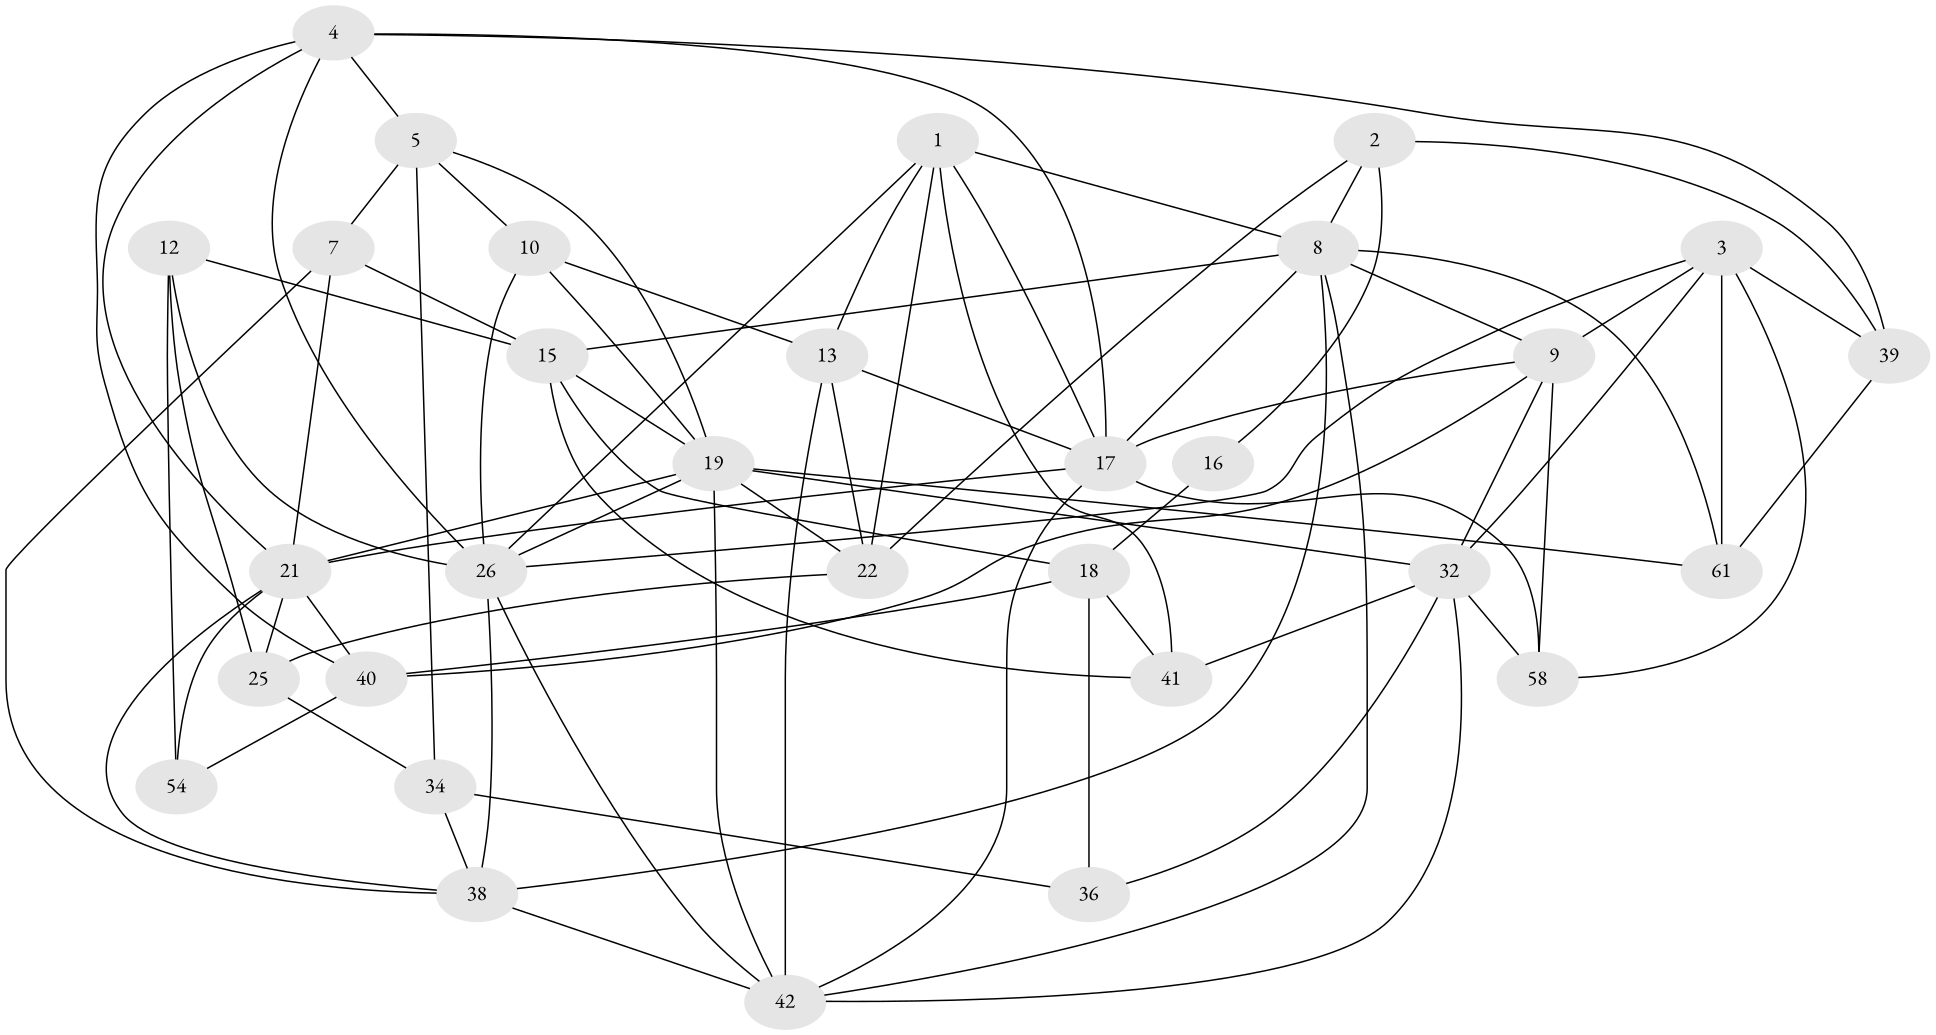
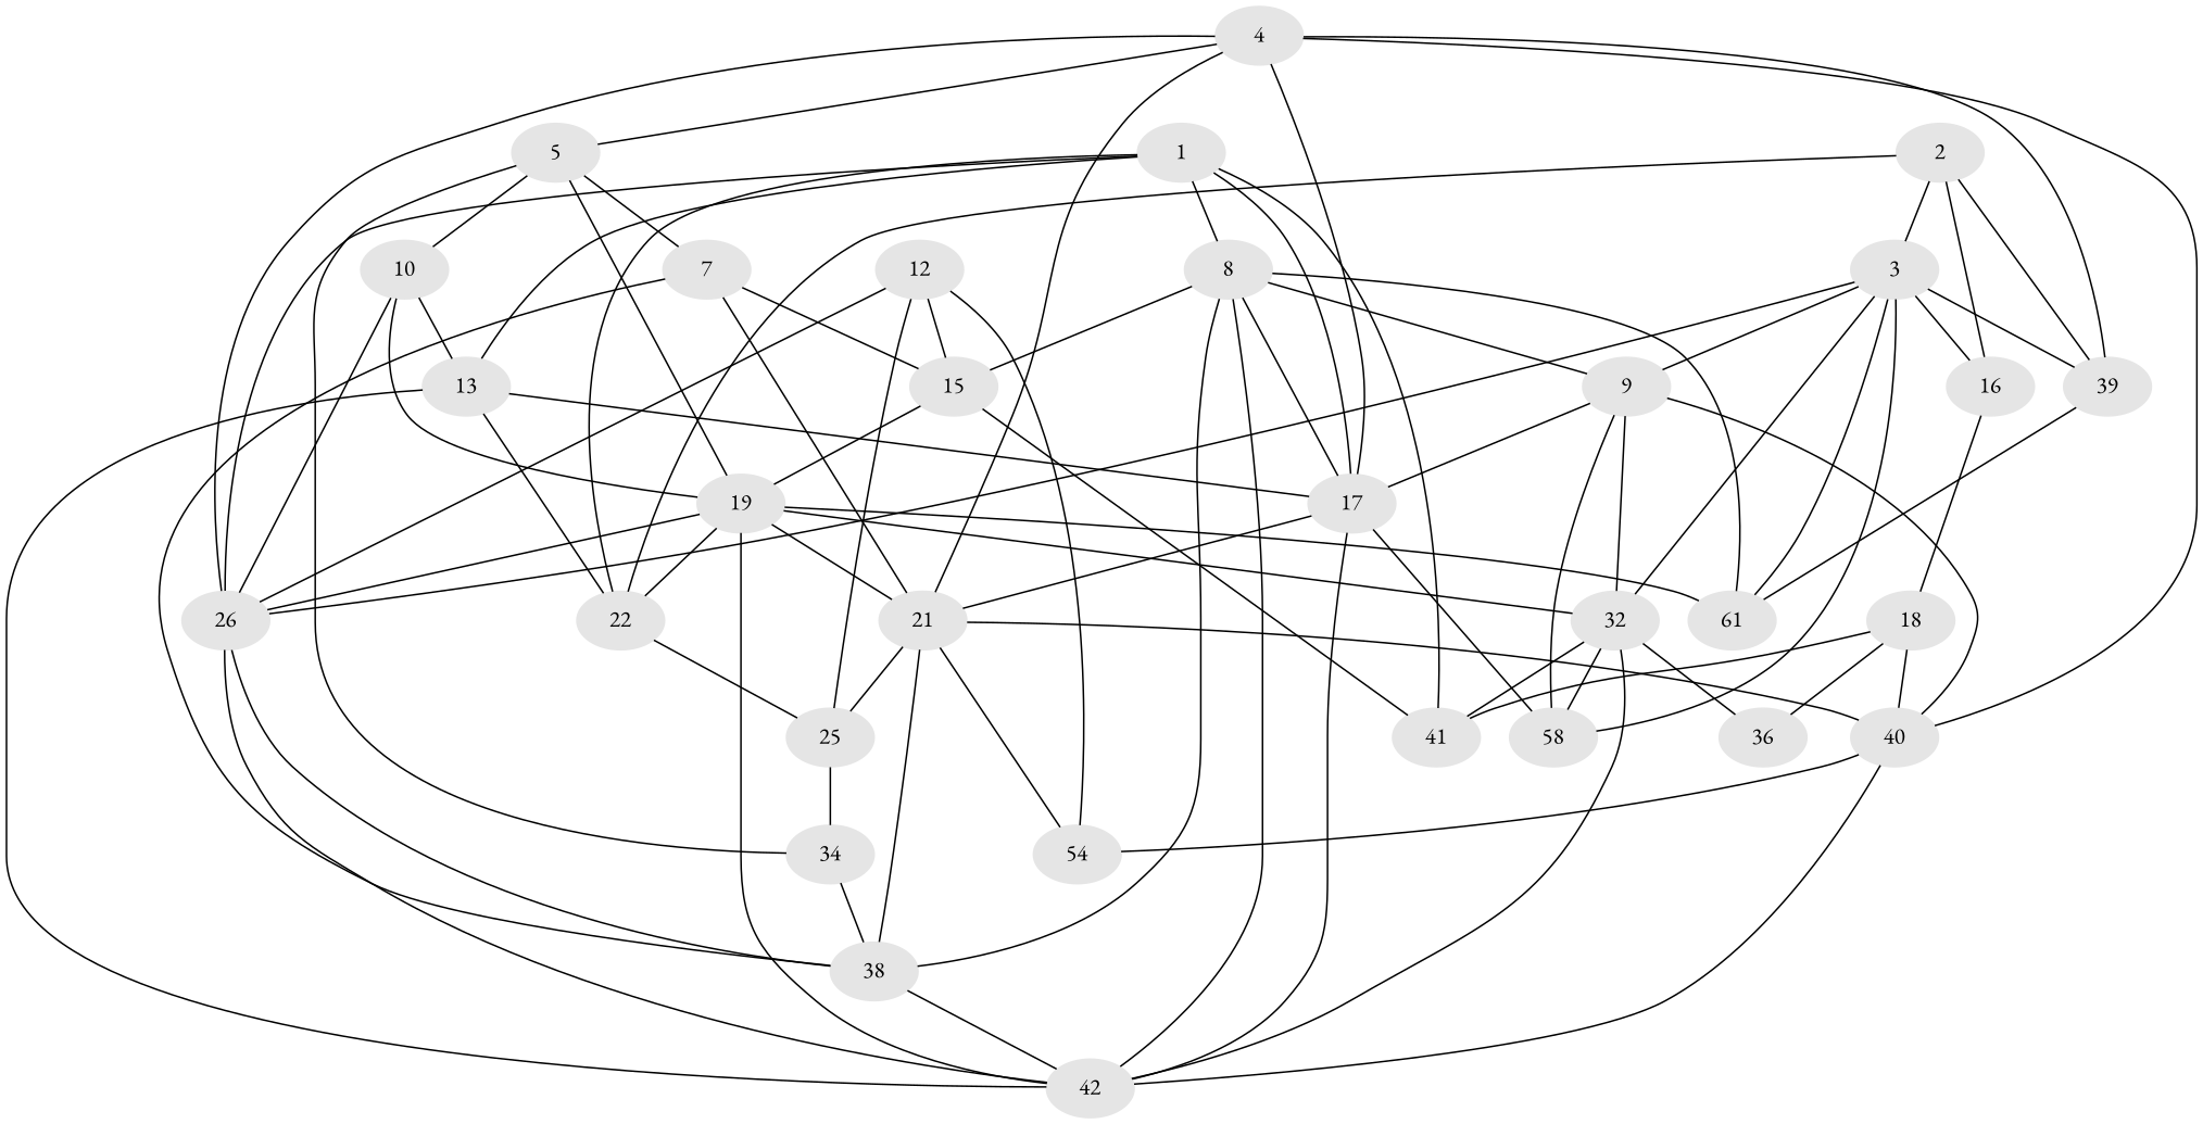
  graph {
    fontname="EB Garamond"
    node [color=gray90 fontname="EB Garamond" style=filled]
    edge [fontname="EB Garamond"]
    1 [super="+6"]
    8 [super="+11"]
    13 [super="+66"]
    17 [super="+37"]
    22 [super="+44"]
    26 [super="+43+48"]
    41
    9 [super="+28"]
    61
    15 [super="+31"]
    38 [super="+46"]
    42 [super="+47+59"]
    58
    21 [super="+45+24+27"]
    25
    2
    16 [super="+49+65"]
    39
    18 [super="+53"]
    3 [super="+14"]
    32 [super="+33"]
    40 [super="+50"]
    36
    4 [super="+20"]
    5 [super="+52"]
    7
    10
    19 [super="+23+35"]
    34
    54
    12
    1 -- 8
    1 -- 13
    1 -- 17
    1 -- 22
    1 -- 26
    1 -- 41
    8 -- 17
    8 -- 9
    8 -- 61
    8 -- 15
    8 -- 38
    8 -- 42
    13 -- 17
    13 -- 22 [weight=2]
    13 -- 42
    17 -- 42
    17 -- 58
    17 -- 21
    22 -- 25
    26 -- 38
    26 -- 42
    9 -- 17
    9 -- 58
    9 -- 32
    9 -- 40
    15 -- 41
-   15 -- 18
    15 -- 19
    38 -- 42
    21 -- 38
    21 -- 25
    21 -- 40
    21 -- 54
    25 -- 34
-   2 -- 8
+   2 -- 3
    2 -- 22
    2 -- 16
    2 -- 39
    16 -- 18 [weight=2]
    39 -- 61
    18 -- 41
    18 -- 40
    18 -- 36
    3 -- 26
    3 -- 9
    3 -- 61
    3 -- 58
+   3 -- 16 [weight=2]
    3 -- 39
    3 -- 32
    32 -- 41
    32 -- 42
    32 -- 58
    32 -- 36
+   40 -- 42
    40 -- 54
    4 -- 17
    4 -- 26
    4 -- 21
    4 -- 39
    4 -- 40
    4 -- 5
    5 -- 7
    5 -- 10
    5 -- 19
    5 -- 34
    7 -- 15
    7 -- 38
    7 -- 21
    10 -- 13
    10 -- 26
    10 -- 19
    19 -- 22
    19 -- 26
    19 -- 61
    19 -- 42
    19 -- 21
    19 -- 32 [weight=2]
    34 -- 38
-   34 -- 36
    12 -- 26
    12 -- 15
    12 -- 25
    12 -- 54
  }
